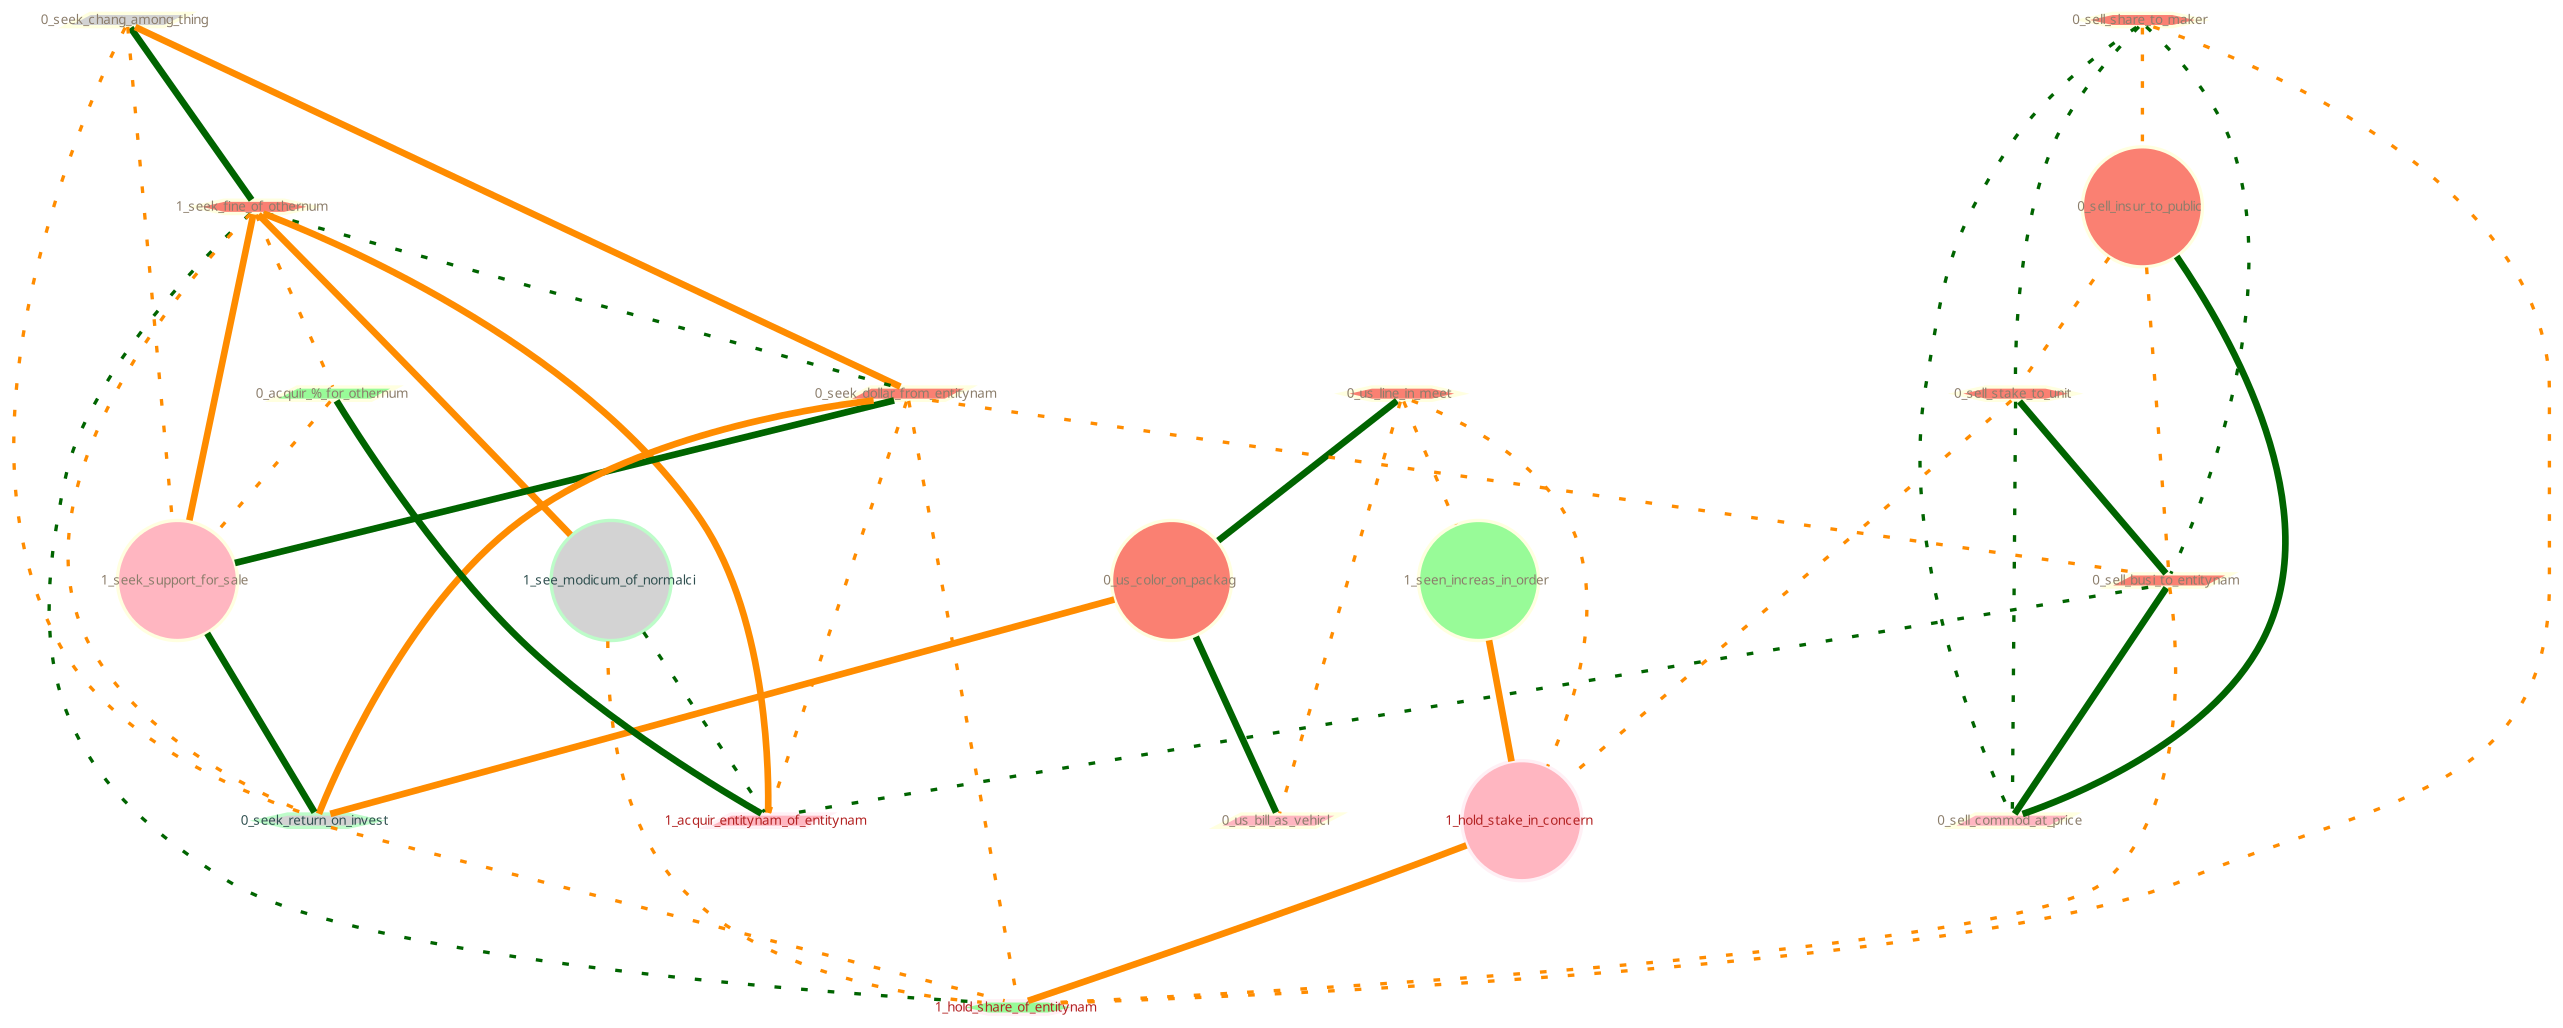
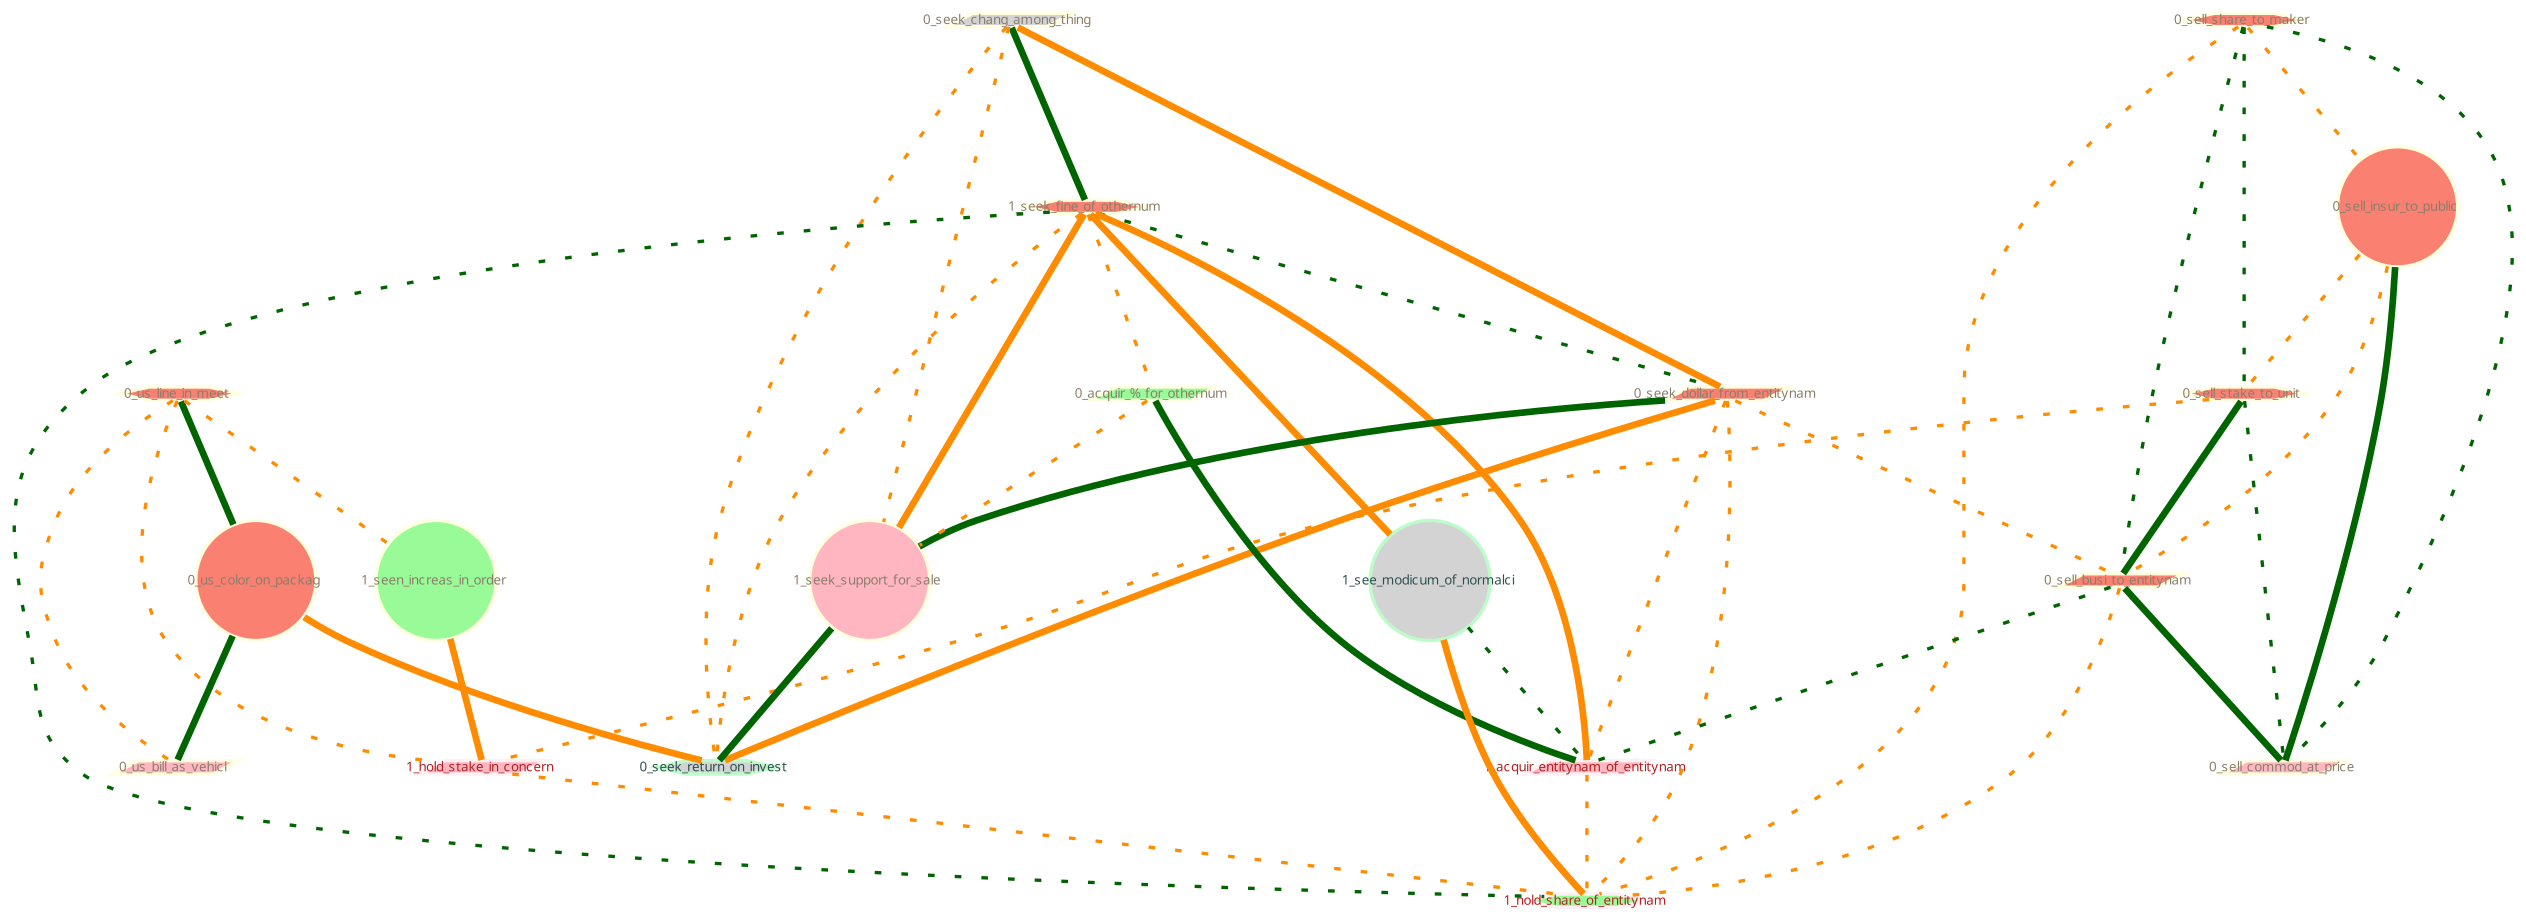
  graph {
    fontname="Noto Sans"
    node [color="#ffffe0" fillcolor=salmon fixedsize=true fontcolor="#8b7d6b" fontname="Noto Sans" fontsize=4 shape=parallelogram style=filled]
    edge [color=darkorange fontname="Noto Sans" style=dotted w=1]
    "0_us_line_in_meet " [height=.06 shape=hexagon width=.5]
    "0_seek_chang_among_thing " [fillcolor=lightgrey height=.06 width=.5]
    "1_seek_fine_of_othernum " [height=.06 shape=hexagon width=.5]
    "0_us_color_on_packag " [height=.06 shape=circle width=.5]
    "0_sell_share_to_maker " [height=.06 shape=hexagon width=.5]
    "0_seek_dollar_from_entitynam " [height=.06 width=.5]
    "0_acquir_%_for_othernum " [fillcolor=palegreen height=.06 width=.5]
    "0_sell_insur_to_public " [height=.06 shape=circle width=.5]
    "0_sell_stake_to_unit " [height=.06 shape=hexagon width=.5]
    "0_sell_busi_to_entitynam " [height=.06 width=.5]
    "1_seen_increas_in_order " [fillcolor=palegreen height=.06 shape=circle width=.5]
    "0_sell_commod_at_price " [fillcolor=lightpink height=.06 width=.5]
    "1_seek_support_for_sale " [fillcolor=lightpink height=.06 shape=circle width=.5]
    "0_us_bill_as_vehicl " [fillcolor=lightpink height=.06 width=.5]
-   "1_hold_stake_in_concern " [color="#fff0f5" fillcolor=lightpink fontcolor="#b22222" height=.06 shape=circle width=.5]
+   "1_hold_stake_in_concern " [color="#fff0f5" fillcolor=lightpink fontcolor="#b22222" height=.06 width=.5]
    "1_acquir_entitynam_of_entitynam " [color="#fff0f5" fillcolor=lightpink fontcolor="#b22222" height=.06 width=.5]
    "1_hold_share_of_entitynam " [color="#fff0f5" fillcolor=palegreen fontcolor="#b22222" height=.06 shape=hexagon width=.5]
    "0_seek_return_on_invest " [color="#BDFCC9" fillcolor=lightgrey fontcolor="#2f4f4f" height=.06 shape=hexagon width=.5]
    "1_see_modicum_of_normalci " [color="#BDFCC9" fillcolor=lightgrey fontcolor="#2f4f4f" height=.06 shape=circle width=.5]
    subgraph sub_1 {
      "0_us_line_in_meet "
      "0_seek_chang_among_thing "
      "1_seek_fine_of_othernum "
      "0_us_color_on_packag "
      "0_sell_share_to_maker "
      "0_seek_dollar_from_entitynam "
      "0_acquir_%_for_othernum "
      "0_sell_insur_to_public "
      "0_sell_stake_to_unit "
      "0_sell_busi_to_entitynam "
      "1_seen_increas_in_order "
      "0_sell_commod_at_price "
      "1_seek_support_for_sale "
      "0_us_bill_as_vehicl "
    }
    subgraph sub_2 {
      "1_hold_stake_in_concern "
      "1_acquir_entitynam_of_entitynam "
      "1_hold_share_of_entitynam "
    }
    "0_us_line_in_meet " -- "0_us_color_on_packag " [color=darkgreen style=bold]
    "0_us_line_in_meet " -- "1_seen_increas_in_order "
    "0_us_line_in_meet " -- "0_us_bill_as_vehicl "
    "0_us_line_in_meet " -- "1_hold_stake_in_concern "
    "0_seek_chang_among_thing " -- "1_seek_fine_of_othernum " [color=darkgreen style=bold]
    "0_seek_chang_among_thing " -- "0_seek_dollar_from_entitynam " [style=bold]
    "0_seek_chang_among_thing " -- "1_seek_support_for_sale "
    "0_seek_chang_among_thing " -- "0_seek_return_on_invest "
    "1_seek_fine_of_othernum " -- "0_seek_dollar_from_entitynam " [color=darkgreen]
    "1_seek_fine_of_othernum " -- "0_acquir_%_for_othernum "
    "1_seek_fine_of_othernum " -- "1_seek_support_for_sale " [style=bold]
    "1_seek_fine_of_othernum " -- "1_acquir_entitynam_of_entitynam " [style=bold]
    "1_seek_fine_of_othernum " -- "1_hold_share_of_entitynam " [color=darkgreen]
    "1_seek_fine_of_othernum " -- "0_seek_return_on_invest "
    "1_seek_fine_of_othernum " -- "1_see_modicum_of_normalci " [style=bold]
    "0_us_color_on_packag " -- "0_us_bill_as_vehicl " [color=darkgreen style=bold]
    "0_us_color_on_packag " -- "0_seek_return_on_invest " [style=bold]
    "0_sell_share_to_maker " -- "0_sell_insur_to_public " [w=2]
    "0_sell_share_to_maker " -- "0_sell_stake_to_unit " [color=darkgreen w=2]
    "0_sell_share_to_maker " -- "0_sell_busi_to_entitynam " [color=darkgreen w=2]
    "0_sell_share_to_maker " -- "0_sell_commod_at_price " [color=darkgreen]
    "0_sell_share_to_maker " -- "1_hold_share_of_entitynam "
    "0_seek_dollar_from_entitynam " -- "0_sell_busi_to_entitynam "
    "0_seek_dollar_from_entitynam " -- "1_seek_support_for_sale " [color=darkgreen style=bold]
    "0_seek_dollar_from_entitynam " -- "1_acquir_entitynam_of_entitynam "
    "0_seek_dollar_from_entitynam " -- "1_hold_share_of_entitynam "
    "0_seek_dollar_from_entitynam " -- "0_seek_return_on_invest " [style=bold]
    "0_acquir_%_for_othernum " -- "1_seek_support_for_sale "
    "0_acquir_%_for_othernum " -- "1_acquir_entitynam_of_entitynam " [color=darkgreen style=bold]
    "0_sell_insur_to_public " -- "0_sell_stake_to_unit " [w=2]
    "0_sell_insur_to_public " -- "0_sell_busi_to_entitynam " [w=2]
    "0_sell_insur_to_public " -- "0_sell_commod_at_price " [color=darkgreen style=bold]
    "0_sell_stake_to_unit " -- "0_sell_busi_to_entitynam " [color=darkgreen style=bold w=2]
    "0_sell_stake_to_unit " -- "0_sell_commod_at_price " [color=darkgreen]
    "0_sell_stake_to_unit " -- "1_hold_stake_in_concern "
    "0_sell_busi_to_entitynam " -- "0_sell_commod_at_price " [color=darkgreen style=bold]
    "0_sell_busi_to_entitynam " -- "1_acquir_entitynam_of_entitynam " [color=darkgreen]
    "0_sell_busi_to_entitynam " -- "1_hold_share_of_entitynam "
    "1_seen_increas_in_order " -- "1_hold_stake_in_concern " [style=bold]
    "1_seek_support_for_sale " -- "0_seek_return_on_invest " [color=darkgreen style=bold]
-   "1_hold_stake_in_concern " -- "1_hold_share_of_entitynam " [style=bold]
-   "0_seek_return_on_invest " -- "1_hold_share_of_entitynam " [w=2]
+   "1_hold_stake_in_concern " -- "1_hold_share_of_entitynam "
+   "1_acquir_entitynam_of_entitynam " -- "1_hold_share_of_entitynam " [w=2]
    "1_see_modicum_of_normalci " -- "1_acquir_entitynam_of_entitynam " [color=darkgreen]
-   "1_see_modicum_of_normalci " -- "1_hold_share_of_entitynam "
+   "1_see_modicum_of_normalci " -- "1_hold_share_of_entitynam " [style=bold]
  }
